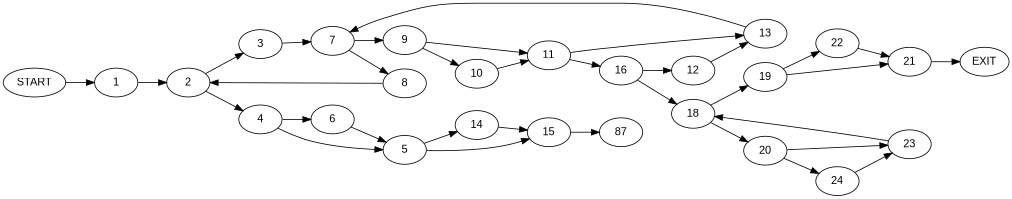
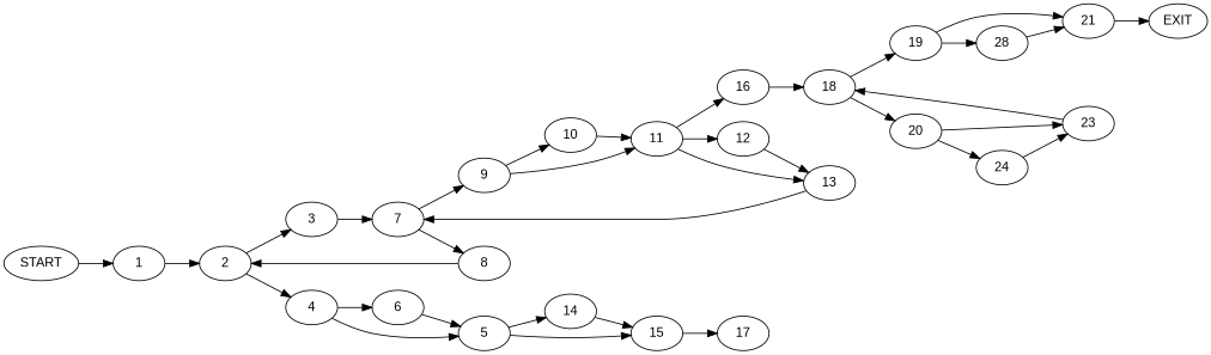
  digraph {
    fontname="Liberation Sans"
    rankdir=LR
    node [fontname="Liberation Sans"]
    edge [fontname="Liberation Sans"]
    n1 [label=START]
    1
    2
    n4 [label=EXIT]
    3
    4
    7
    5
    6
    8
    9
    14
    15
-   17 [label=87]
+   17
    10
    11
    12
    13
    16
    18
    19
    20
    21
-   22
+   22 [label=28]
    23
    24
    n1 -> 1
    1 -> 2
    2 -> 3
    2 -> 4
    3 -> 7
    4 -> 5
    4 -> 6
    7 -> 8
    7 -> 9
    5 -> 14
    5 -> 15
    6 -> 5
    8 -> 2
    9 -> 10
    9 -> 11
    14 -> 15
    15 -> 17
    10 -> 11
-   16 -> 12
+   11 -> 12
    11 -> 13
    11 -> 16
    12 -> 13
    13 -> 7
    16 -> 18
    18 -> 19
    18 -> 20
    19 -> 21
    19 -> 22
    20 -> 23
    20 -> 24
    21 -> n4
    22 -> 21
    23 -> 18
    24 -> 23
  }
